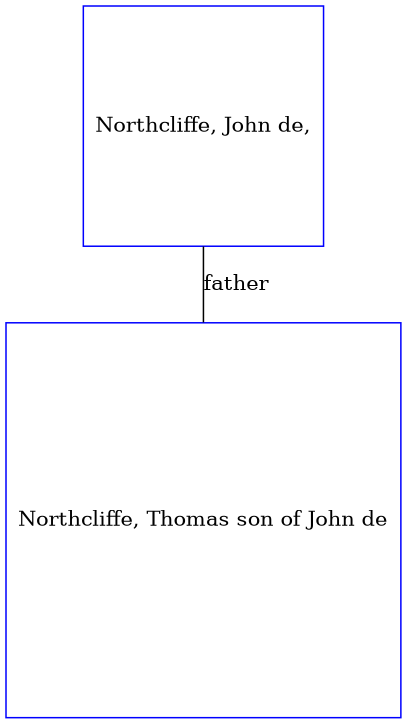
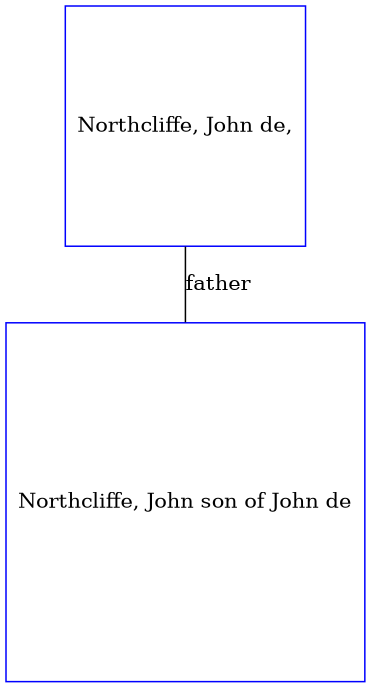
  digraph {
    node [color=blue regular=1 shape=box]
-   n1 [label="Northcliffe, Thomas son of John de"]
+   n1 [label="Northcliffe, John son of John de"]
    n2 [label="Northcliffe, John de,"]
    n2 -> n1 [arrowsize=0.0 dir=none label=father]
  }
